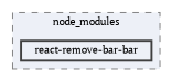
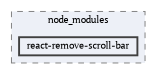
  digraph {
    compound=true
    fontname="PT Serif"
-   n1 [color=grey25 fillcolor="#edf0f7" fontname="PT Serif" fontsize=10 height=0.2 label="react-remove-bar-bar" shape=box style="filled,bold" width=0.4]
+   n1 [color=grey25 fillcolor="#edf0f7" fontname="PT Serif" fontsize=10 height=0.2 label="react-remove-scroll-bar" shape=box style="filled,bold" width=0.4]
    subgraph cluster_1 {
      bgcolor="#edf0f7"
      fontsize=10
      label=node_modules
      pencolor=grey50
      style="filled,dashed"
      n1
    }
  }
